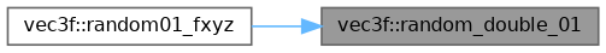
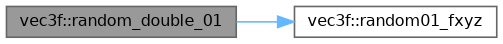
  digraph {
    rankdir=RL
    node [fontname=Helvetica fontsize=10 shape=box style=filled]
    n1 [color=gray40 fillcolor=grey60 fontcolor=black height=0.2 label="vec3f::random_double_01" width=0.4]
    n2 [color=grey40 fillcolor=white height=0.2 label="vec3f::random01_fxyz" width=0.4]
-   n1 -> n2 [color=steelblue1 dir=back fontname=Helvetica fontsize=10 labelfontname=Helvetica labelfontsize=10 style=solid]
+   n2 -> n1 [color=steelblue1 dir=back fontname=Helvetica fontsize=10 labelfontname=Helvetica labelfontsize=10 style=solid]
  }
